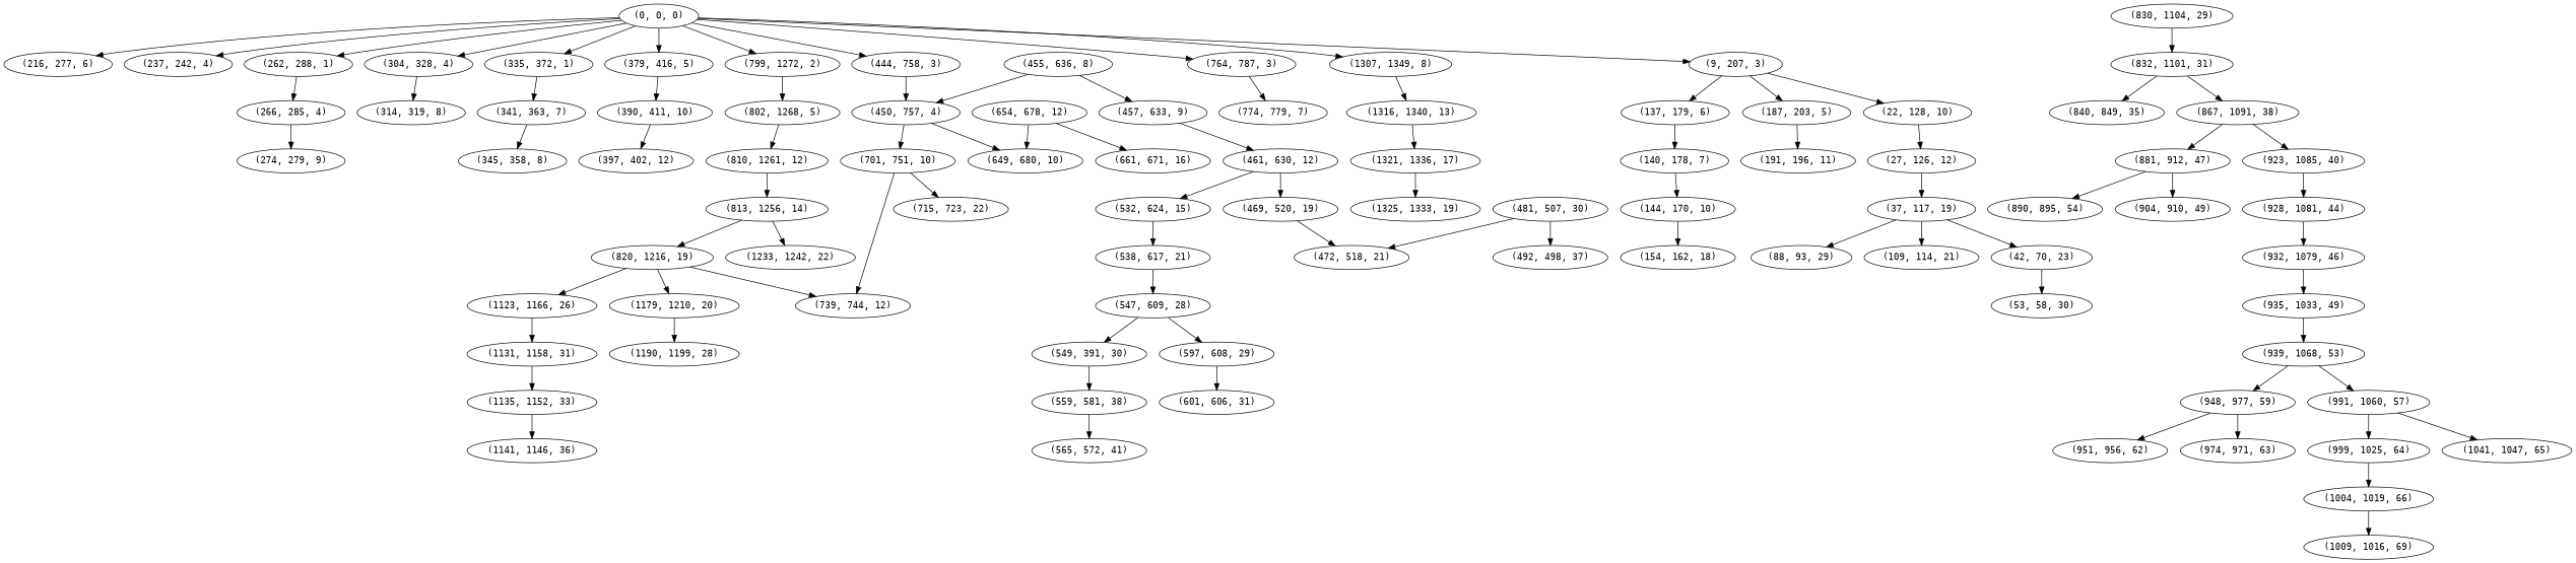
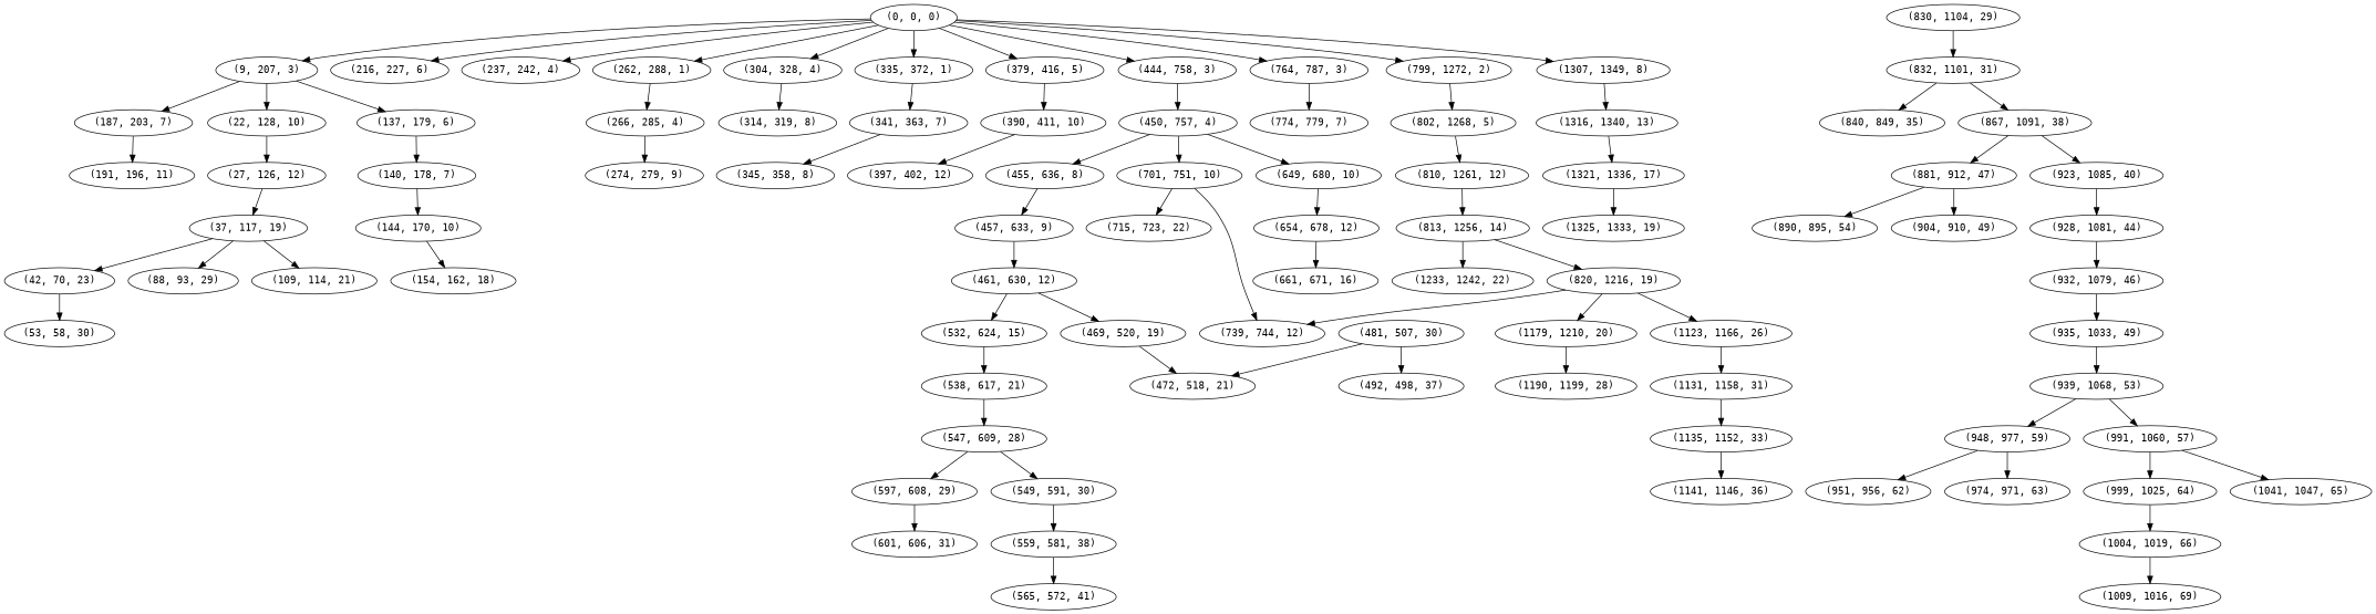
  digraph {
    fontname="DejaVu Sans Mono"
    node [fontname="DejaVu Sans Mono"]
    edge [fontname="DejaVu Sans Mono"]
    "(0, 0, 0)"
    "(9, 207, 3)"
-   "(216, 227, 6)" [label="(216, 277, 6)"]
+   "(216, 227, 6)"
    "(237, 242, 4)"
    "(262, 288, 1)"
    "(304, 328, 4)"
    "(335, 372, 1)"
    "(379, 416, 5)"
    "(444, 758, 3)"
    "(764, 787, 3)"
    "(799, 1272, 2)"
    "(1307, 1349, 8)"
    "(22, 128, 10)"
    "(137, 179, 6)"
-   "(187, 203, 7)" [label="(187, 203, 5)"]
+   "(187, 203, 7)"
    "(266, 285, 4)"
    "(314, 319, 8)"
    "(341, 363, 7)"
    "(390, 411, 10)"
    "(450, 757, 4)"
    "(774, 779, 7)"
    "(802, 1268, 5)"
    "(1316, 1340, 13)"
    "(27, 126, 12)"
    "(140, 178, 7)"
    "(191, 196, 11)"
    "(37, 117, 19)"
    "(42, 70, 23)"
    "(88, 93, 29)"
    "(109, 114, 21)"
    "(53, 58, 30)"
    "(144, 170, 10)"
    "(154, 162, 18)"
    "(274, 279, 9)"
    "(345, 358, 8)"
    "(397, 402, 12)"
    "(455, 636, 8)"
    "(649, 680, 10)"
    "(701, 751, 10)"
    "(457, 633, 9)"
    "(654, 678, 12)"
    "(715, 723, 22)"
    "(739, 744, 12)"
    "(461, 630, 12)"
    "(469, 520, 19)"
    "(532, 624, 15)"
    "(472, 518, 21)"
    "(538, 617, 21)"
    "(481, 507, 30)"
    "(492, 498, 37)"
    "(547, 609, 28)"
-   "(549, 591, 30)" [label="(549, 391, 30)"]
+   "(549, 591, 30)"
    "(597, 608, 29)"
    "(559, 581, 38)"
    "(601, 606, 31)"
    "(565, 572, 41)"
    "(661, 671, 16)"
    "(810, 1261, 12)"
    "(813, 1256, 14)"
    "(820, 1216, 19)"
    "(1233, 1242, 22)"
    "(1123, 1166, 26)"
    "(1179, 1210, 20)"
    "(830, 1104, 29)"
    "(832, 1101, 31)"
    "(1131, 1158, 31)"
    "(1190, 1199, 28)"
    "(840, 849, 35)"
    "(867, 1091, 38)"
    "(881, 912, 47)"
    "(923, 1085, 40)"
    "(890, 895, 54)"
    "(904, 910, 49)"
    "(928, 1081, 44)"
    "(932, 1079, 46)"
    n76 [label="(935, 1033, 49)"]
    "(939, 1068, 53)"
    "(948, 977, 59)"
    "(991, 1060, 57)"
    "(951, 956, 62)"
    n81 [label="(974, 971, 63)"]
    "(999, 1025, 64)"
    "(1041, 1047, 65)"
    "(1004, 1019, 66)"
    "(1009, 1016, 69)"
    "(1135, 1152, 33)"
    "(1141, 1146, 36)"
    "(1321, 1336, 17)"
    "(1325, 1333, 19)"
    "(0, 0, 0)" -> "(9, 207, 3)"
    "(0, 0, 0)" -> "(216, 227, 6)"
    "(0, 0, 0)" -> "(237, 242, 4)"
    "(0, 0, 0)" -> "(262, 288, 1)"
    "(0, 0, 0)" -> "(304, 328, 4)"
    "(0, 0, 0)" -> "(335, 372, 1)"
    "(0, 0, 0)" -> "(379, 416, 5)"
    "(0, 0, 0)" -> "(444, 758, 3)"
    "(0, 0, 0)" -> "(764, 787, 3)"
    "(0, 0, 0)" -> "(799, 1272, 2)"
    "(0, 0, 0)" -> "(1307, 1349, 8)"
    "(9, 207, 3)" -> "(22, 128, 10)"
    "(9, 207, 3)" -> "(137, 179, 6)"
    "(9, 207, 3)" -> "(187, 203, 7)"
    "(262, 288, 1)" -> "(266, 285, 4)"
    "(304, 328, 4)" -> "(314, 319, 8)"
    "(335, 372, 1)" -> "(341, 363, 7)"
    "(379, 416, 5)" -> "(390, 411, 10)"
    "(444, 758, 3)" -> "(450, 757, 4)"
    "(764, 787, 3)" -> "(774, 779, 7)"
    "(799, 1272, 2)" -> "(802, 1268, 5)"
    "(1307, 1349, 8)" -> "(1316, 1340, 13)"
    "(22, 128, 10)" -> "(27, 126, 12)"
    "(137, 179, 6)" -> "(140, 178, 7)"
    "(187, 203, 7)" -> "(191, 196, 11)"
    "(266, 285, 4)" -> "(274, 279, 9)"
    "(341, 363, 7)" -> "(345, 358, 8)"
    "(390, 411, 10)" -> "(397, 402, 12)"
-   "(455, 636, 8)" -> "(450, 757, 4)"
+   "(450, 757, 4)" -> "(455, 636, 8)"
    "(450, 757, 4)" -> "(649, 680, 10)"
    "(450, 757, 4)" -> "(701, 751, 10)"
    "(802, 1268, 5)" -> "(810, 1261, 12)"
    "(1316, 1340, 13)" -> "(1321, 1336, 17)"
    "(27, 126, 12)" -> "(37, 117, 19)"
    "(140, 178, 7)" -> "(144, 170, 10)"
    "(37, 117, 19)" -> "(42, 70, 23)"
    "(37, 117, 19)" -> "(88, 93, 29)"
    "(37, 117, 19)" -> "(109, 114, 21)"
    "(42, 70, 23)" -> "(53, 58, 30)"
    "(144, 170, 10)" -> "(154, 162, 18)"
    "(455, 636, 8)" -> "(457, 633, 9)"
-   "(654, 678, 12)" -> "(649, 680, 10)"
+   "(649, 680, 10)" -> "(654, 678, 12)"
    "(701, 751, 10)" -> "(715, 723, 22)"
    "(701, 751, 10)" -> "(739, 744, 12)"
    "(457, 633, 9)" -> "(461, 630, 12)"
    "(654, 678, 12)" -> "(661, 671, 16)"
    "(461, 630, 12)" -> "(469, 520, 19)"
    "(461, 630, 12)" -> "(532, 624, 15)"
    "(469, 520, 19)" -> "(472, 518, 21)"
    "(532, 624, 15)" -> "(538, 617, 21)"
    "(538, 617, 21)" -> "(547, 609, 28)"
    "(481, 507, 30)" -> "(472, 518, 21)"
    "(481, 507, 30)" -> "(492, 498, 37)"
    "(547, 609, 28)" -> "(549, 591, 30)"
    "(547, 609, 28)" -> "(597, 608, 29)"
    "(549, 591, 30)" -> "(559, 581, 38)"
    "(597, 608, 29)" -> "(601, 606, 31)"
    "(559, 581, 38)" -> "(565, 572, 41)"
    "(810, 1261, 12)" -> "(813, 1256, 14)"
    "(813, 1256, 14)" -> "(820, 1216, 19)"
    "(813, 1256, 14)" -> "(1233, 1242, 22)"
    "(820, 1216, 19)" -> "(739, 744, 12)"
    "(820, 1216, 19)" -> "(1123, 1166, 26)"
    "(820, 1216, 19)" -> "(1179, 1210, 20)"
    "(1123, 1166, 26)" -> "(1131, 1158, 31)"
    "(1179, 1210, 20)" -> "(1190, 1199, 28)"
    "(830, 1104, 29)" -> "(832, 1101, 31)"
    "(832, 1101, 31)" -> "(840, 849, 35)"
    "(832, 1101, 31)" -> "(867, 1091, 38)"
    "(1131, 1158, 31)" -> "(1135, 1152, 33)"
    "(867, 1091, 38)" -> "(881, 912, 47)"
    "(867, 1091, 38)" -> "(923, 1085, 40)"
    "(881, 912, 47)" -> "(890, 895, 54)"
    "(881, 912, 47)" -> "(904, 910, 49)"
    "(923, 1085, 40)" -> "(928, 1081, 44)"
    "(928, 1081, 44)" -> "(932, 1079, 46)"
    "(932, 1079, 46)" -> n76
    n76 -> "(939, 1068, 53)"
    "(939, 1068, 53)" -> "(948, 977, 59)"
    "(939, 1068, 53)" -> "(991, 1060, 57)"
    "(948, 977, 59)" -> "(951, 956, 62)"
    "(948, 977, 59)" -> n81
    "(991, 1060, 57)" -> "(999, 1025, 64)"
    "(991, 1060, 57)" -> "(1041, 1047, 65)"
    "(999, 1025, 64)" -> "(1004, 1019, 66)"
    "(1004, 1019, 66)" -> "(1009, 1016, 69)"
    "(1135, 1152, 33)" -> "(1141, 1146, 36)"
    "(1321, 1336, 17)" -> "(1325, 1333, 19)"
  }
